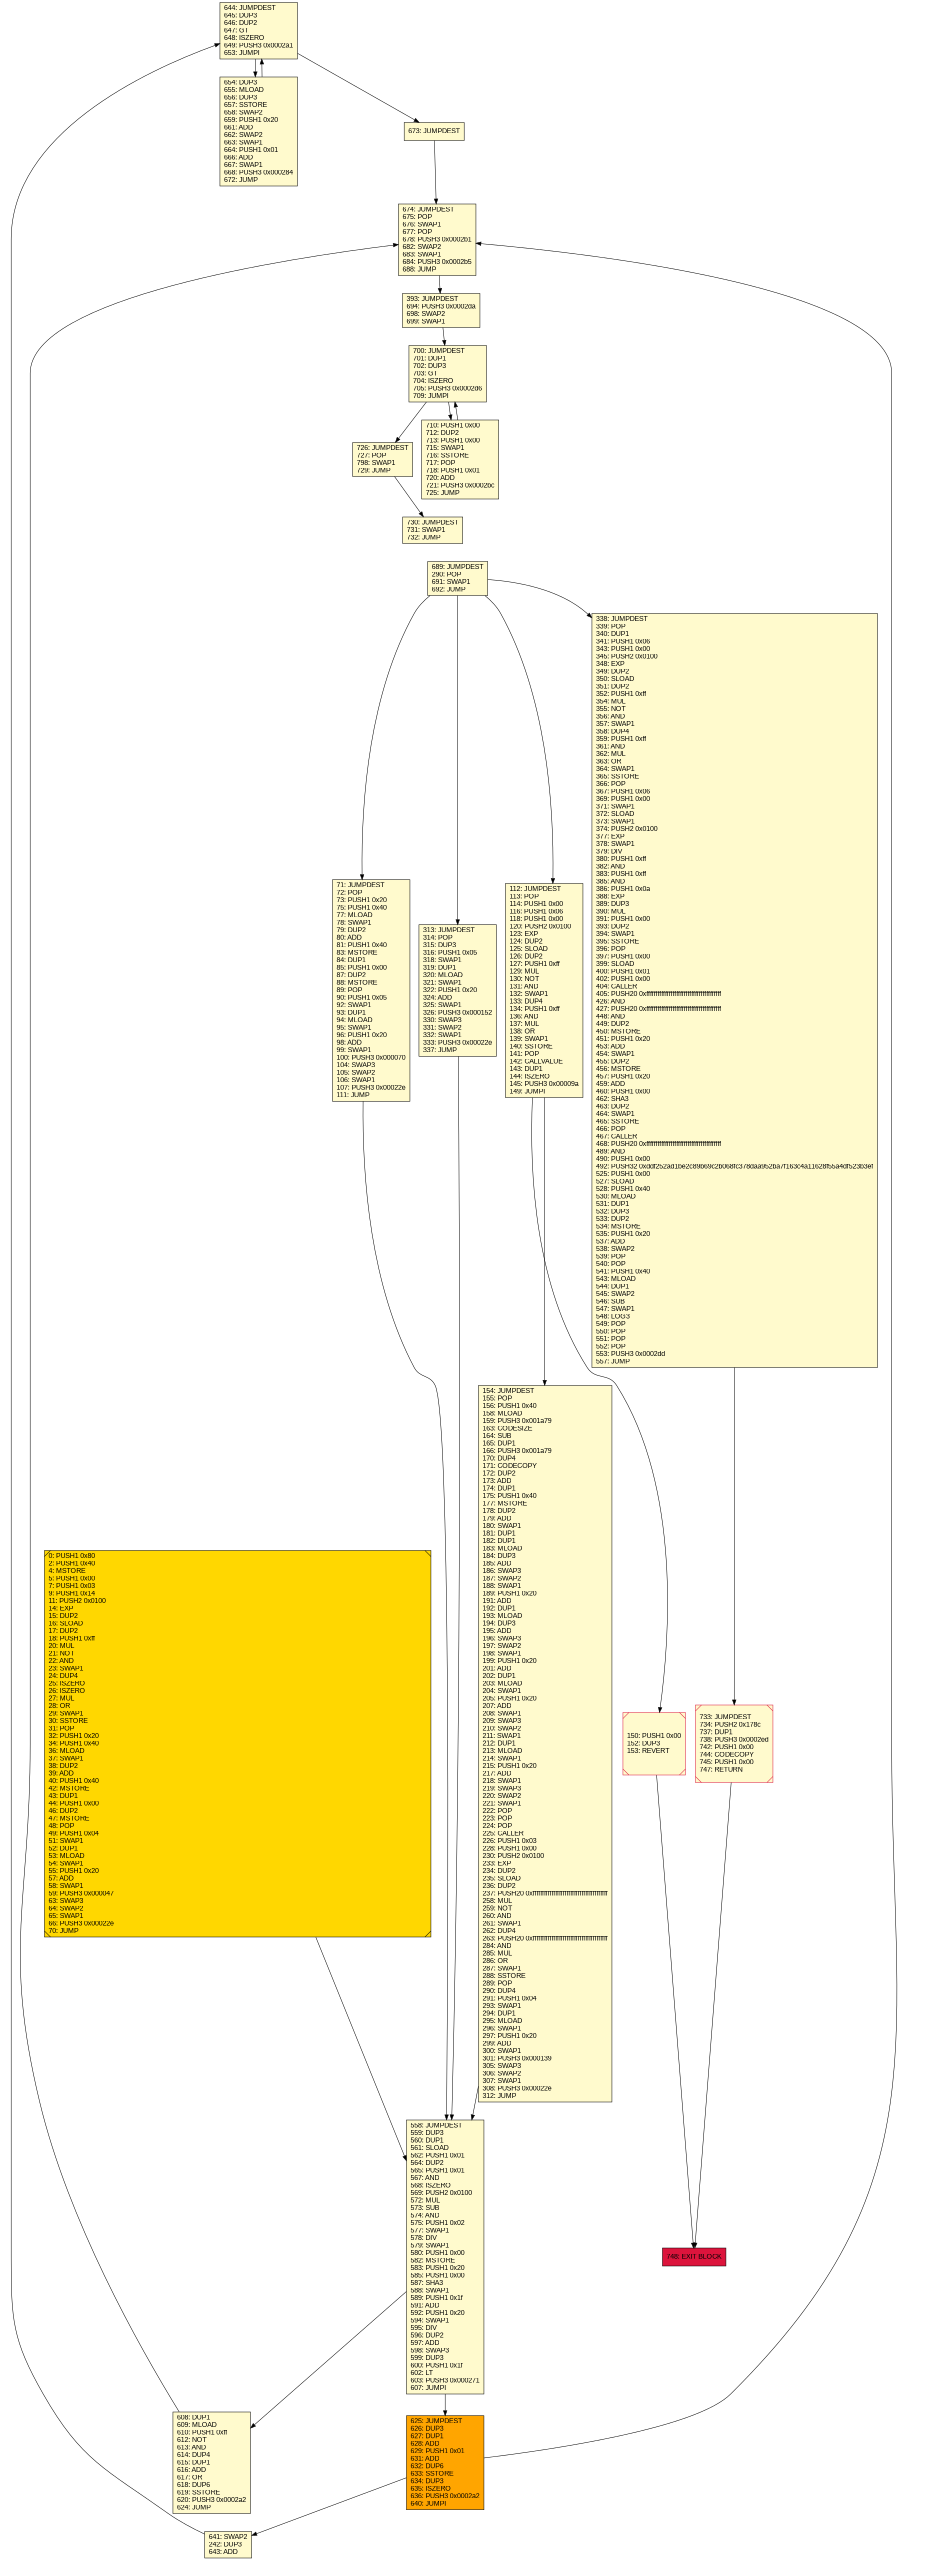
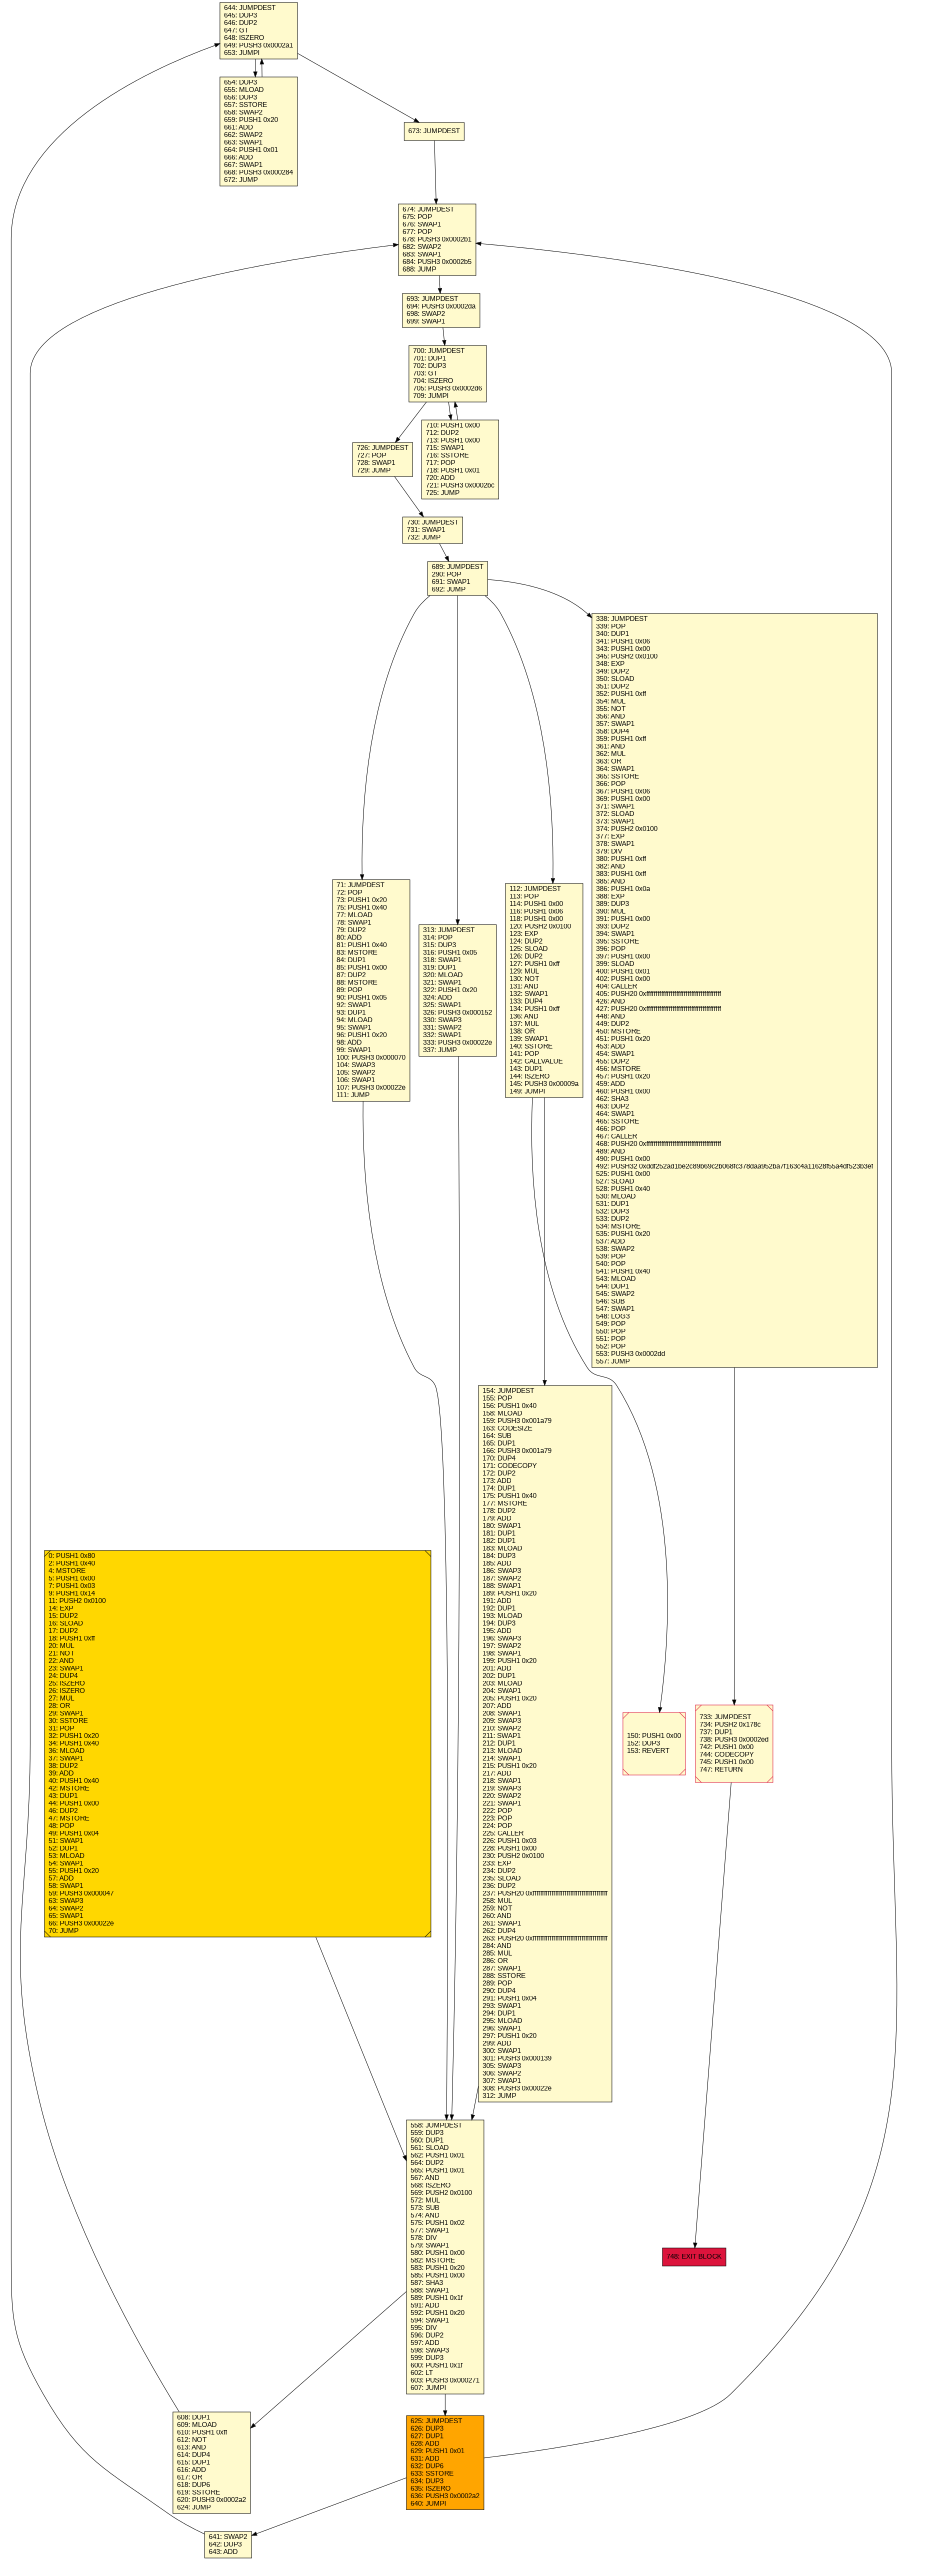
  digraph {
    rankdir=UD
    node [color=black fillcolor=lemonchiffon fontcolor=black fontname=arial shape=box style=filled]
    n1 [label="644: JUMPDEST\l645: DUP3\l646: DUP2\l647: GT\l648: ISZERO\l649: PUSH3 0x0002a1\l653: JUMPI\l"]
    n2 [label="673: JUMPDEST\l"]
    n3 [label="654: DUP3\l655: MLOAD\l656: DUP3\l657: SSTORE\l658: SWAP2\l659: PUSH1 0x20\l661: ADD\l662: SWAP2\l663: SWAP1\l664: PUSH1 0x01\l666: ADD\l667: SWAP1\l668: PUSH3 0x000284\l672: JUMP\l"]
    n4 [label="674: JUMPDEST\l675: POP\l676: SWAP1\l677: POP\l678: PUSH3 0x0002b1\l682: SWAP2\l683: SWAP1\l684: PUSH3 0x0002b5\l688: JUMP\l"]
    n5 [label="689: JUMPDEST\l290: POP\l691: SWAP1\l692: JUMP\l"]
    n6 [label="71: JUMPDEST\l72: POP\l73: PUSH1 0x20\l75: PUSH1 0x40\l77: MLOAD\l78: SWAP1\l79: DUP2\l80: ADD\l81: PUSH1 0x40\l83: MSTORE\l84: DUP1\l85: PUSH1 0x00\l87: DUP2\l88: MSTORE\l89: POP\l90: PUSH1 0x05\l92: SWAP1\l93: DUP1\l94: MLOAD\l95: SWAP1\l96: PUSH1 0x20\l98: ADD\l99: SWAP1\l100: PUSH3 0x000070\l104: SWAP3\l105: SWAP2\l106: SWAP1\l107: PUSH3 0x00022e\l111: JUMP\l"]
    n7 [label="313: JUMPDEST\l314: POP\l315: DUP3\l316: PUSH1 0x05\l318: SWAP1\l319: DUP1\l320: MLOAD\l321: SWAP1\l322: PUSH1 0x20\l324: ADD\l325: SWAP1\l326: PUSH3 0x000152\l330: SWAP3\l331: SWAP2\l332: SWAP1\l333: PUSH3 0x00022e\l337: JUMP\l"]
    n8 [label="112: JUMPDEST\l113: POP\l114: PUSH1 0x00\l116: PUSH1 0x06\l118: PUSH1 0x00\l120: PUSH2 0x0100\l123: EXP\l124: DUP2\l125: SLOAD\l126: DUP2\l127: PUSH1 0xff\l129: MUL\l130: NOT\l131: AND\l132: SWAP1\l133: DUP4\l134: PUSH1 0xff\l136: AND\l137: MUL\l138: OR\l139: SWAP1\l140: SSTORE\l141: POP\l142: CALLVALUE\l143: DUP1\l144: ISZERO\l145: PUSH3 0x00009a\l149: JUMPI\l"]
    n9 [label="338: JUMPDEST\l339: POP\l340: DUP1\l341: PUSH1 0x06\l343: PUSH1 0x00\l345: PUSH2 0x0100\l348: EXP\l349: DUP2\l350: SLOAD\l351: DUP2\l352: PUSH1 0xff\l354: MUL\l355: NOT\l356: AND\l357: SWAP1\l358: DUP4\l359: PUSH1 0xff\l361: AND\l362: MUL\l363: OR\l364: SWAP1\l365: SSTORE\l366: POP\l367: PUSH1 0x06\l369: PUSH1 0x00\l371: SWAP1\l372: SLOAD\l373: SWAP1\l374: PUSH2 0x0100\l377: EXP\l378: SWAP1\l379: DIV\l380: PUSH1 0xff\l382: AND\l383: PUSH1 0xff\l385: AND\l386: PUSH1 0x0a\l388: EXP\l389: DUP3\l390: MUL\l391: PUSH1 0x00\l393: DUP2\l394: SWAP1\l395: SSTORE\l396: POP\l397: PUSH1 0x00\l399: SLOAD\l400: PUSH1 0x01\l402: PUSH1 0x00\l404: CALLER\l405: PUSH20 0xffffffffffffffffffffffffffffffffffffffff\l426: AND\l427: PUSH20 0xffffffffffffffffffffffffffffffffffffffff\l448: AND\l449: DUP2\l450: MSTORE\l451: PUSH1 0x20\l453: ADD\l454: SWAP1\l455: DUP2\l456: MSTORE\l457: PUSH1 0x20\l459: ADD\l460: PUSH1 0x00\l462: SHA3\l463: DUP2\l464: SWAP1\l465: SSTORE\l466: POP\l467: CALLER\l468: PUSH20 0xffffffffffffffffffffffffffffffffffffffff\l489: AND\l490: PUSH1 0x00\l492: PUSH32 0xddf252ad1be2c89b69c2b068fc378daa952ba7f163c4a11628f55a4df523b3ef\l525: PUSH1 0x00\l527: SLOAD\l528: PUSH1 0x40\l530: MLOAD\l531: DUP1\l532: DUP3\l533: DUP2\l534: MSTORE\l535: PUSH1 0x20\l537: ADD\l538: SWAP2\l539: POP\l540: POP\l541: PUSH1 0x40\l543: MLOAD\l544: DUP1\l545: SWAP2\l546: SUB\l547: SWAP1\l548: LOG3\l549: POP\l550: POP\l551: POP\l552: POP\l553: PUSH3 0x0002dd\l557: JUMP\l"]
    n10 [label="558: JUMPDEST\l559: DUP3\l560: DUP1\l561: SLOAD\l562: PUSH1 0x01\l564: DUP2\l565: PUSH1 0x01\l567: AND\l568: ISZERO\l569: PUSH2 0x0100\l572: MUL\l573: SUB\l574: AND\l575: PUSH1 0x02\l577: SWAP1\l578: DIV\l579: SWAP1\l580: PUSH1 0x00\l582: MSTORE\l583: PUSH1 0x20\l585: PUSH1 0x00\l587: SHA3\l588: SWAP1\l589: PUSH1 0x1f\l591: ADD\l592: PUSH1 0x20\l594: SWAP1\l595: DIV\l596: DUP2\l597: ADD\l598: SWAP3\l599: DUP3\l600: PUSH1 0x1f\l602: LT\l603: PUSH3 0x000271\l607: JUMPI\l"]
    n11 [color=crimson label="150: PUSH1 0x00\l152: DUP3\l153: REVERT\l" shape=Msquare]
    n12 [label="154: JUMPDEST\l155: POP\l156: PUSH1 0x40\l158: MLOAD\l159: PUSH3 0x001a79\l163: CODESIZE\l164: SUB\l165: DUP1\l166: PUSH3 0x001a79\l170: DUP4\l171: CODECOPY\l172: DUP2\l173: ADD\l174: DUP1\l175: PUSH1 0x40\l177: MSTORE\l178: DUP2\l179: ADD\l180: SWAP1\l181: DUP1\l182: DUP1\l183: MLOAD\l184: DUP3\l185: ADD\l186: SWAP3\l187: SWAP2\l188: SWAP1\l189: PUSH1 0x20\l191: ADD\l192: DUP1\l193: MLOAD\l194: DUP3\l195: ADD\l196: SWAP3\l197: SWAP2\l198: SWAP1\l199: PUSH1 0x20\l201: ADD\l202: DUP1\l203: MLOAD\l204: SWAP1\l205: PUSH1 0x20\l207: ADD\l208: SWAP1\l209: SWAP3\l210: SWAP2\l211: SWAP1\l212: DUP1\l213: MLOAD\l214: SWAP1\l215: PUSH1 0x20\l217: ADD\l218: SWAP1\l219: SWAP3\l220: SWAP2\l221: SWAP1\l222: POP\l223: POP\l224: POP\l225: CALLER\l226: PUSH1 0x03\l228: PUSH1 0x00\l230: PUSH2 0x0100\l233: EXP\l234: DUP2\l235: SLOAD\l236: DUP2\l237: PUSH20 0xffffffffffffffffffffffffffffffffffffffff\l258: MUL\l259: NOT\l260: AND\l261: SWAP1\l262: DUP4\l263: PUSH20 0xffffffffffffffffffffffffffffffffffffffff\l284: AND\l285: MUL\l286: OR\l287: SWAP1\l288: SSTORE\l289: POP\l290: DUP4\l291: PUSH1 0x04\l293: SWAP1\l294: DUP1\l295: MLOAD\l296: SWAP1\l297: PUSH1 0x20\l299: ADD\l300: SWAP1\l301: PUSH3 0x000139\l305: SWAP3\l306: SWAP2\l307: SWAP1\l308: PUSH3 0x00022e\l312: JUMP\l"]
    n13 [color=crimson label="733: JUMPDEST\l734: PUSH2 0x178c\l737: DUP1\l738: PUSH3 0x0002ed\l742: PUSH1 0x00\l744: CODECOPY\l745: PUSH1 0x00\l747: RETURN\l" shape=Msquare]
    n14 [label="608: DUP1\l609: MLOAD\l610: PUSH1 0xff\l612: NOT\l613: AND\l614: DUP4\l615: DUP1\l616: ADD\l617: OR\l618: DUP6\l619: SSTORE\l620: PUSH3 0x0002a2\l624: JUMP\l"]
    n15 [fillcolor=orange label="625: JUMPDEST\l626: DUP3\l627: DUP1\l628: ADD\l629: PUSH1 0x01\l631: ADD\l632: DUP6\l633: SSTORE\l634: DUP3\l635: ISZERO\l636: PUSH3 0x0002a2\l640: JUMPI\l"]
-   n16 [label="641: SWAP2\l242: DUP3\l643: ADD\l"]
-   n17 [label="726: JUMPDEST\l727: POP\l798: SWAP1\l729: JUMP\l"]
+   n16 [label="641: SWAP2\l642: DUP3\l643: ADD\l"]
+   n17 [label="726: JUMPDEST\l727: POP\l728: SWAP1\l729: JUMP\l"]
    n18 [label="730: JUMPDEST\l731: SWAP1\l732: JUMP\l"]
-   n19 [label="393: JUMPDEST\l694: PUSH3 0x0002da\l698: SWAP2\l699: SWAP1\l"]
+   n19 [label="693: JUMPDEST\l694: PUSH3 0x0002da\l698: SWAP2\l699: SWAP1\l"]
    n20 [fillcolor=crimson label="748: EXIT BLOCK\l"]
    n21 [label="710: PUSH1 0x00\l712: DUP2\l713: PUSH1 0x00\l715: SWAP1\l716: SSTORE\l717: POP\l718: PUSH1 0x01\l720: ADD\l721: PUSH3 0x0002bc\l725: JUMP\l"]
    n22 [label="700: JUMPDEST\l701: DUP1\l702: DUP3\l703: GT\l704: ISZERO\l705: PUSH3 0x0002d6\l709: JUMPI\l"]
    n23 [fillcolor=gold label="0: PUSH1 0x80\l2: PUSH1 0x40\l4: MSTORE\l5: PUSH1 0x00\l7: PUSH1 0x03\l9: PUSH1 0x14\l11: PUSH2 0x0100\l14: EXP\l15: DUP2\l16: SLOAD\l17: DUP2\l18: PUSH1 0xff\l20: MUL\l21: NOT\l22: AND\l23: SWAP1\l24: DUP4\l25: ISZERO\l26: ISZERO\l27: MUL\l28: OR\l29: SWAP1\l30: SSTORE\l31: POP\l32: PUSH1 0x20\l34: PUSH1 0x40\l36: MLOAD\l37: SWAP1\l38: DUP2\l39: ADD\l40: PUSH1 0x40\l42: MSTORE\l43: DUP1\l44: PUSH1 0x00\l46: DUP2\l47: MSTORE\l48: POP\l49: PUSH1 0x04\l51: SWAP1\l52: DUP1\l53: MLOAD\l54: SWAP1\l55: PUSH1 0x20\l57: ADD\l58: SWAP1\l59: PUSH3 0x000047\l63: SWAP3\l64: SWAP2\l65: SWAP1\l66: PUSH3 0x00022e\l70: JUMP\l" shape=Msquare]
    n1 -> n2
    n1 -> n3
    n2 -> n4
    n3 -> n1
    n4 -> n19
    n5 -> n6
    n5 -> n7
    n5 -> n8
    n5 -> n9
    n6 -> n10
    n7 -> n10
    n8 -> n11
    n8 -> n12
    n9 -> n13
    n10 -> n14
    n10 -> n15
-   n11 -> n20
    n12 -> n10
    n13 -> n20
    n14 -> n4
    n15 -> n4
    n15 -> n16
    n16 -> n1
    n17 -> n18
+   n18 -> n5
    n19 -> n22
    n21 -> n22
    n22 -> n17
    n22 -> n21
    n23 -> n10
  }
